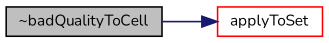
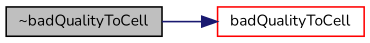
  digraph {
    rankdir=LR
    fontname=Nunito
    node [fontname=Nunito fontsize=10 shape=record]
    n1 [color=black fillcolor=grey75 fontcolor=black height=0.2 label="~badQualityToCell" style=filled width=0.4]
-   n2 [color=red height=0.2 label=applyToSet width=0.4]
+   n2 [color=red height=0.2 label=badQualityToCell width=0.4]
    n1 -> n2 [color=midnightblue fontname=Nunito fontsize=10 labelfontname=FreeSans labelfontsize=10 style=solid]
  }
